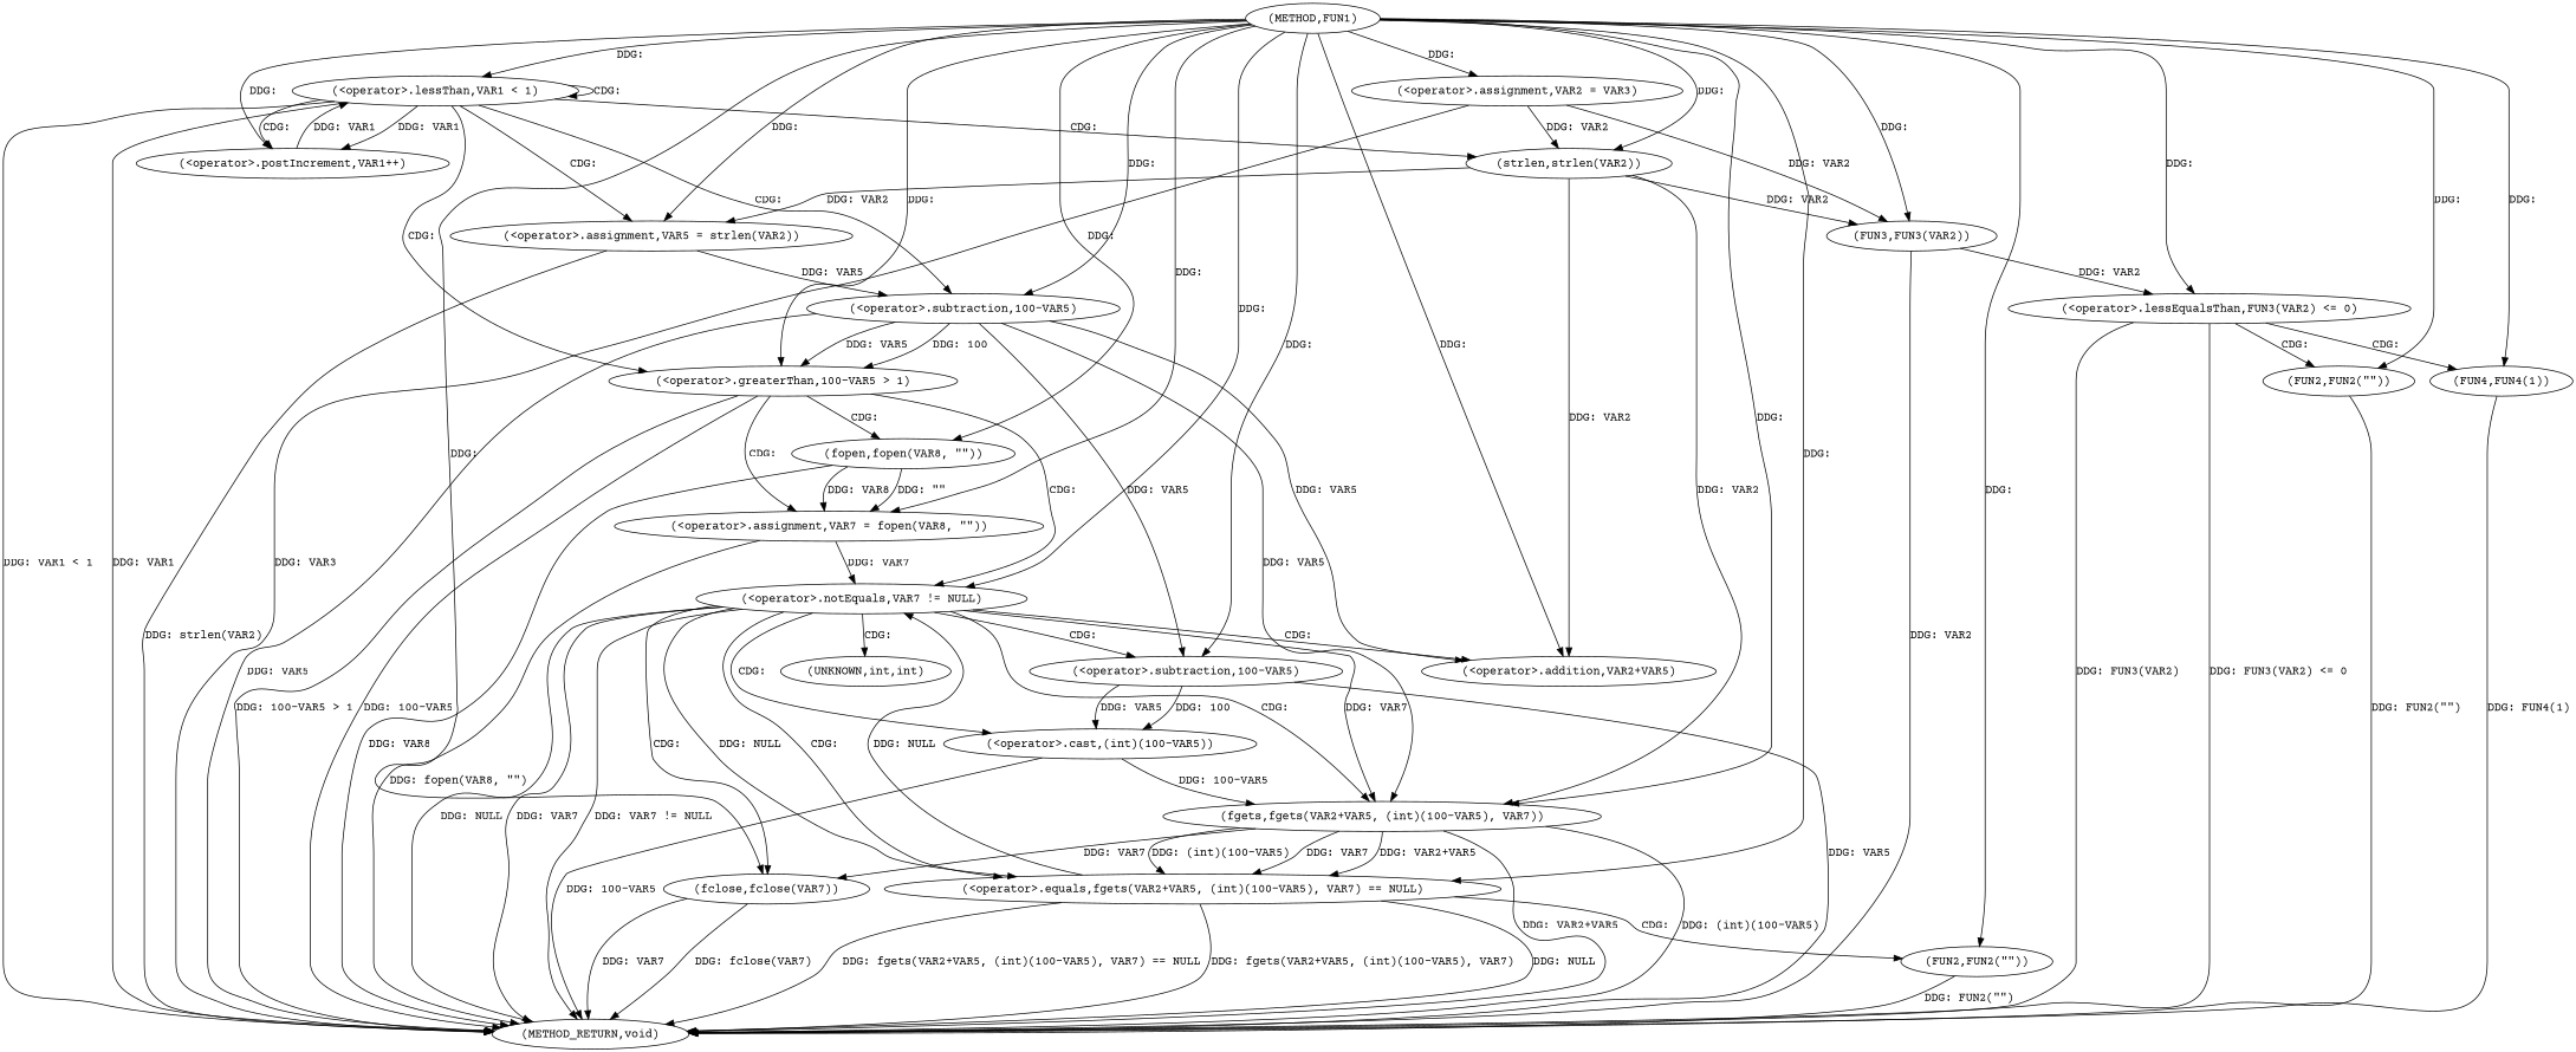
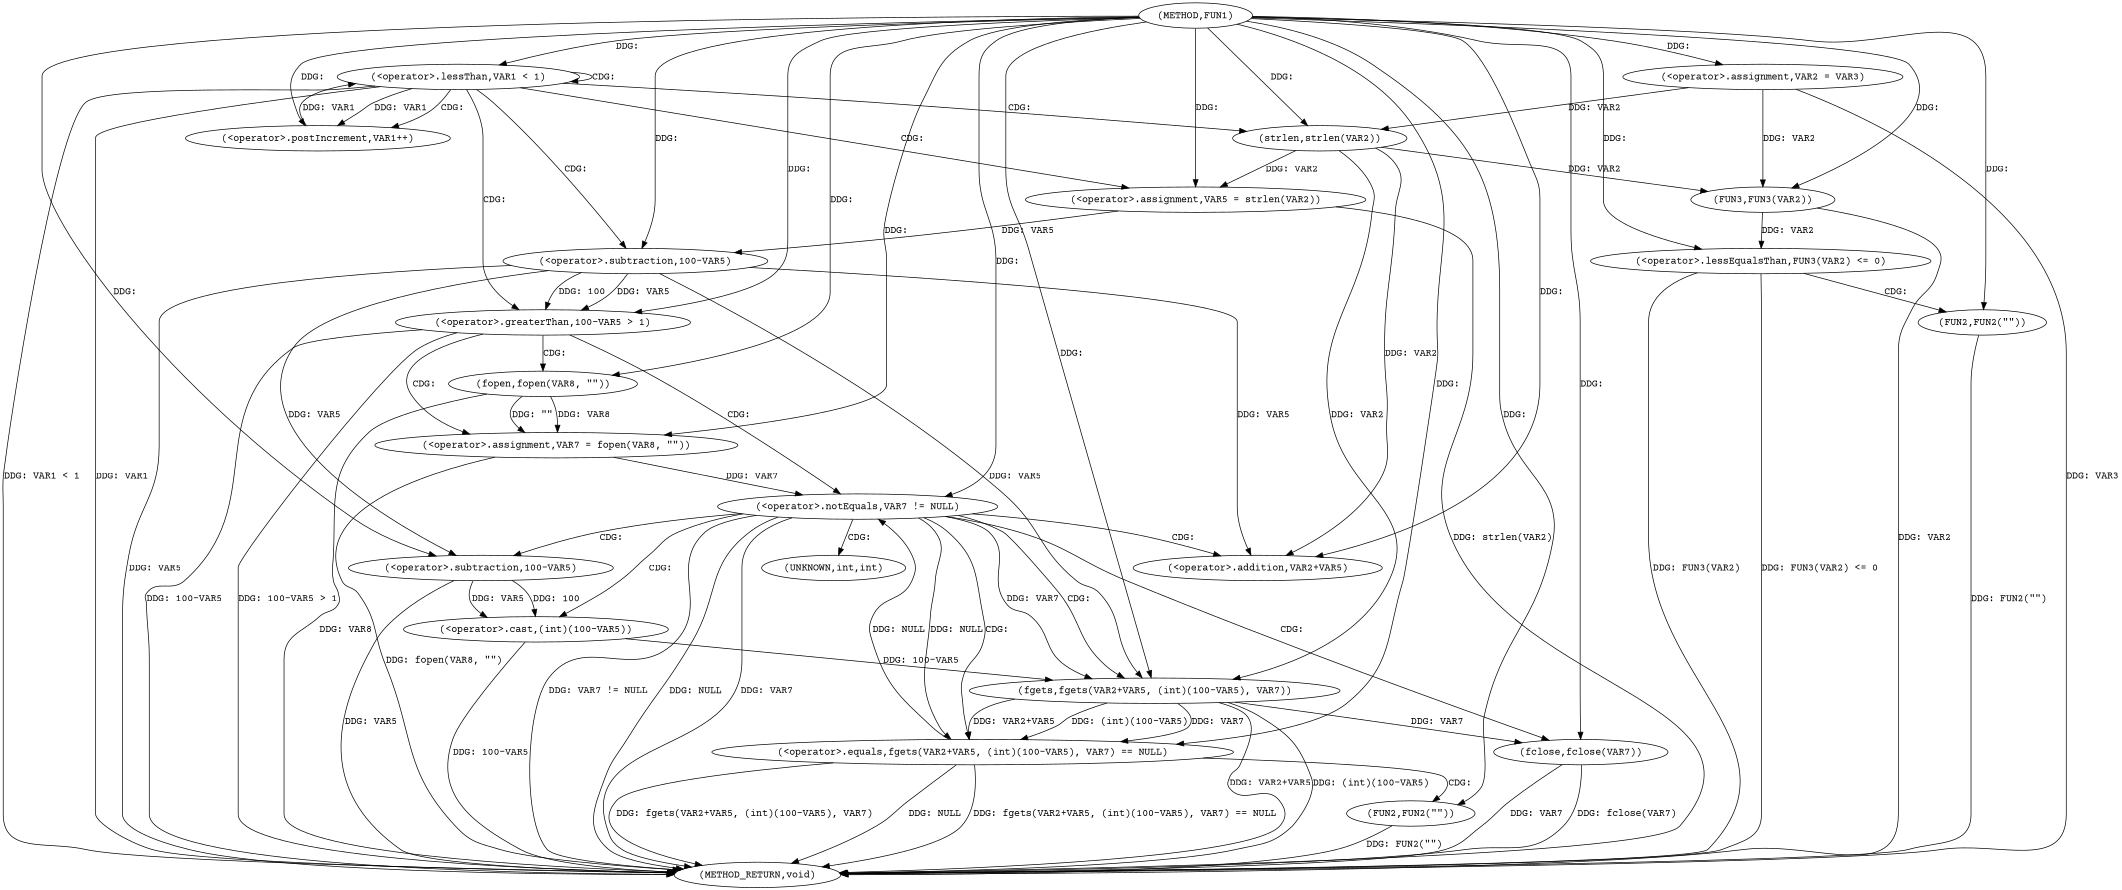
  digraph {
    fontname="Courier Prime"
    node [fontname="Courier Prime"]
    edge [fontname="Courier Prime"]
    n1 [label="(METHOD,FUN1)"]
    n2 [label="(<operator>.assignment,VAR2 = VAR3)"]
    n3 [label="(<operator>.lessThan,VAR1 < 1)"]
    n4 [label="(<operator>.postIncrement,VAR1++)"]
    n5 [label="(<operator>.assignment,VAR5 = strlen(VAR2))"]
    n6 [label="(strlen,strlen(VAR2))"]
    n7 [label="(<operator>.greaterThan,100-VAR5 > 1)"]
    n8 [label="(<operator>.subtraction,100-VAR5)"]
    n9 [label="(<operator>.assignment,VAR7 = fopen(VAR8, \"\"))"]
    n10 [label="(fopen,fopen(VAR8, \"\"))"]
    n11 [label="(<operator>.notEquals,VAR7 != NULL)"]
    n12 [label="(<operator>.equals,fgets(VAR2+VAR5, (int)(100-VAR5), VAR7) == NULL)"]
    n13 [label="(fgets,fgets(VAR2+VAR5, (int)(100-VAR5), VAR7))"]
    n14 [label="(<operator>.addition,VAR2+VAR5)"]
    n15 [label="(<operator>.subtraction,100-VAR5)"]
    n16 [label="(FUN2,FUN2(\"\"))"]
    n17 [label="(fclose,fclose(VAR7))"]
    n18 [label="(<operator>.lessEqualsThan,FUN3(VAR2) <= 0)"]
    n19 [label="(FUN3,FUN3(VAR2))"]
    n20 [label="(FUN2,FUN2(\"\"))"]
-   n21 [label="(FUN4,FUN4(1))"]
    n22 [label="(METHOD_RETURN,void)"]
    n23 [label="(<operator>.cast,(int)(100-VAR5))"]
    n24 [label="(UNKNOWN,int,int)"]
    n1 -> n2 [label="DDG: "]
    n1 -> n3 [label="DDG: "]
    n1 -> n4 [label="DDG: "]
    n1 -> n5 [label="DDG: "]
    n1 -> n6 [label="DDG: "]
    n1 -> n7 [label="DDG: "]
    n1 -> n8 [label="DDG: "]
    n1 -> n9 [label="DDG: "]
    n1 -> n10 [label="DDG: "]
    n1 -> n11 [label="DDG: "]
    n1 -> n12 [label="DDG: "]
    n1 -> n13 [label="DDG: "]
    n1 -> n14 [label="DDG: "]
    n1 -> n15 [label="DDG: "]
    n1 -> n16 [label="DDG: "]
    n1 -> n17 [label="DDG: "]
    n1 -> n18 [label="DDG: "]
    n1 -> n19 [label="DDG: "]
    n1 -> n20 [label="DDG: "]
-   n1 -> n21 [label="DDG: "]
    n2 -> n6 [label="DDG: VAR2"]
    n2 -> n19 [label="DDG: VAR2"]
    n2 -> n22 [label="DDG: VAR3"]
    n3 -> n3 [label="CDG: "]
    n3 -> n4 [label="DDG: VAR1"]
    n3 -> n4 [label="CDG: "]
    n3 -> n5 [label="CDG: "]
    n3 -> n6 [label="CDG: "]
    n3 -> n7 [label="CDG: "]
    n3 -> n8 [label="CDG: "]
    n3 -> n22 [label="DDG: VAR1 < 1"]
    n3 -> n22 [label="DDG: VAR1"]
    n4 -> n3 [label="DDG: VAR1"]
    n5 -> n8 [label="DDG: VAR5"]
    n5 -> n22 [label="DDG: strlen(VAR2)"]
    n6 -> n5 [label="DDG: VAR2"]
    n6 -> n13 [label="DDG: VAR2"]
    n6 -> n14 [label="DDG: VAR2"]
    n6 -> n19 [label="DDG: VAR2"]
    n7 -> n9 [label="CDG: "]
    n7 -> n10 [label="CDG: "]
    n7 -> n11 [label="CDG: "]
    n7 -> n22 [label="DDG: 100-VAR5"]
    n7 -> n22 [label="DDG: 100-VAR5 > 1"]
    n8 -> n7 [label="DDG: 100"]
    n8 -> n7 [label="DDG: VAR5"]
    n8 -> n13 [label="DDG: VAR5"]
    n8 -> n14 [label="DDG: VAR5"]
    n8 -> n15 [label="DDG: VAR5"]
    n8 -> n22 [label="DDG: VAR5"]
    n9 -> n11 [label="DDG: VAR7"]
    n9 -> n22 [label="DDG: fopen(VAR8, \"\")"]
    n10 -> n9 [label="DDG: VAR8"]
    n10 -> n9 [label="DDG: \"\""]
    n10 -> n22 [label="DDG: VAR8"]
    n11 -> n12 [label="DDG: NULL"]
    n11 -> n12 [label="CDG: "]
    n11 -> n13 [label="DDG: VAR7"]
    n11 -> n13 [label="CDG: "]
    n11 -> n14 [label="CDG: "]
    n11 -> n15 [label="CDG: "]
    n11 -> n17 [label="CDG: "]
    n11 -> n22 [label="DDG: VAR7"]
    n11 -> n22 [label="DDG: VAR7 != NULL"]
    n11 -> n22 [label="DDG: NULL"]
    n11 -> n23 [label="CDG: "]
    n11 -> n24 [label="CDG: "]
    n12 -> n11 [label="DDG: NULL"]
    n12 -> n16 [label="CDG: "]
    n12 -> n22 [label="DDG: NULL"]
    n12 -> n22 [label="DDG: fgets(VAR2+VAR5, (int)(100-VAR5), VAR7) == NULL"]
    n12 -> n22 [label="DDG: fgets(VAR2+VAR5, (int)(100-VAR5), VAR7)"]
    n13 -> n12 [label="DDG: VAR2+VAR5"]
    n13 -> n12 [label="DDG: (int)(100-VAR5)"]
    n13 -> n12 [label="DDG: VAR7"]
    n13 -> n17 [label="DDG: VAR7"]
    n13 -> n22 [label="DDG: VAR2+VAR5"]
    n13 -> n22 [label="DDG: (int)(100-VAR5)"]
    n15 -> n22 [label="DDG: VAR5"]
    n15 -> n23 [label="DDG: 100"]
    n15 -> n23 [label="DDG: VAR5"]
    n16 -> n22 [label="DDG: FUN2(\"\")"]
    n17 -> n22 [label="DDG: VAR7"]
    n17 -> n22 [label="DDG: fclose(VAR7)"]
    n18 -> n20 [label="CDG: "]
-   n18 -> n21 [label="CDG: "]
    n18 -> n22 [label="DDG: FUN3(VAR2)"]
    n18 -> n22 [label="DDG: FUN3(VAR2) <= 0"]
    n19 -> n18 [label="DDG: VAR2"]
    n19 -> n22 [label="DDG: VAR2"]
    n20 -> n22 [label="DDG: FUN2(\"\")"]
-   n21 -> n22 [label="DDG: FUN4(1)"]
    n23 -> n13 [label="DDG: 100-VAR5"]
    n23 -> n22 [label="DDG: 100-VAR5"]
  }
